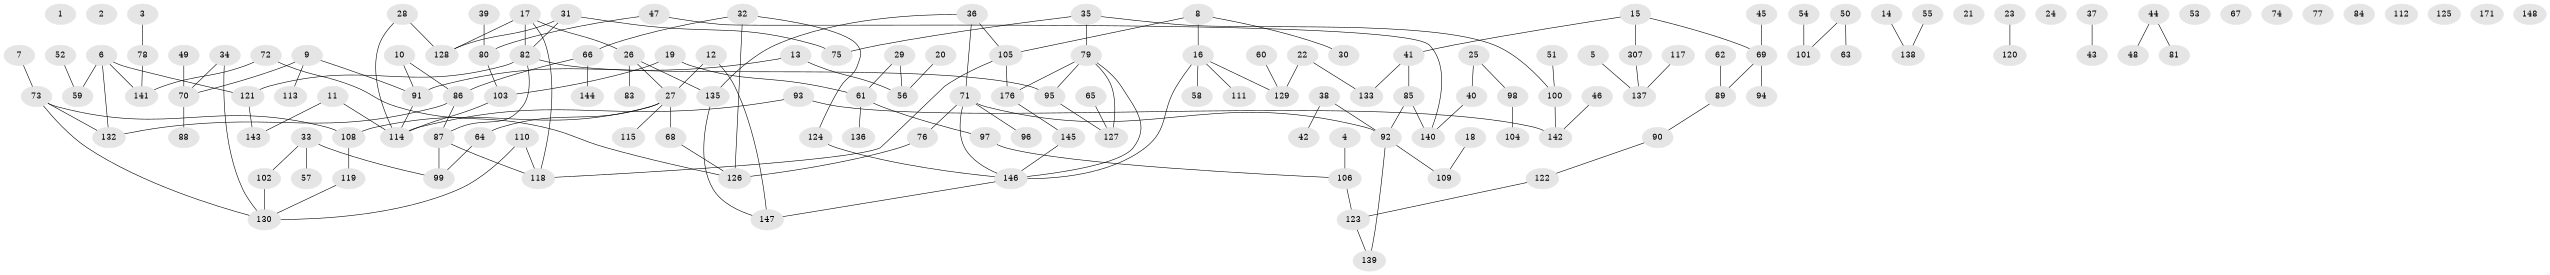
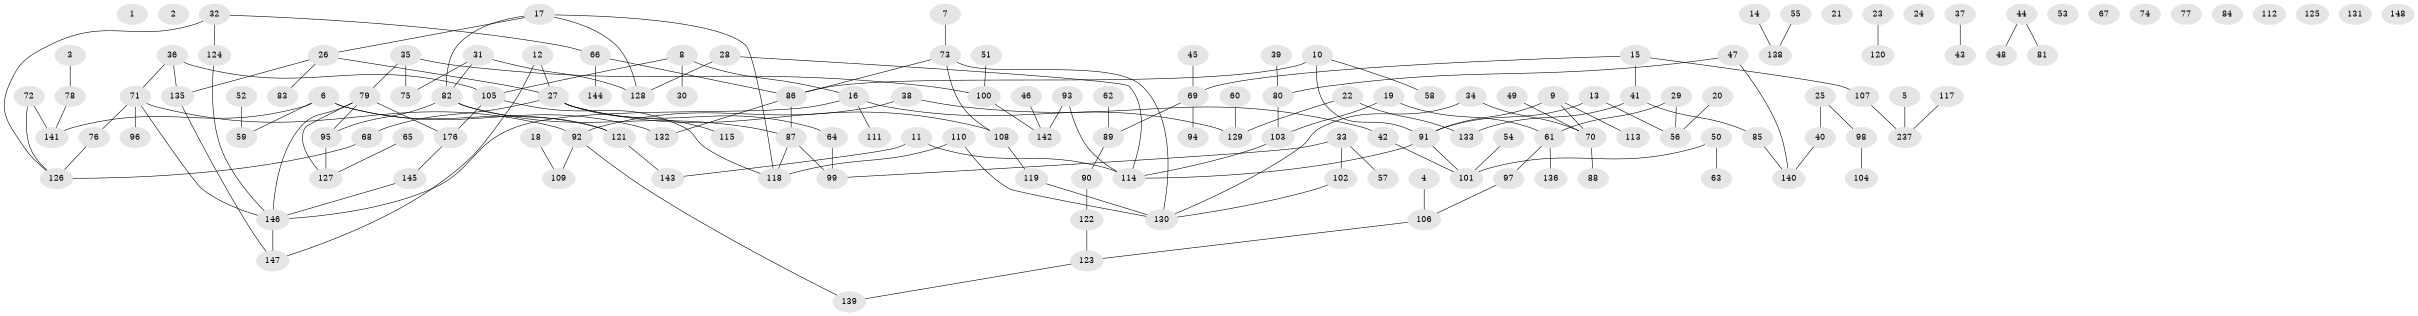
  graph {
    node [color=gray90 style=filled]
    1
    2
    3
    78
    141
    4
    106
    92
    109
    139
    5
-   137
+   137 [label=237]
    6
    59
    121
    132
    143
    7
    73
    108
    130
    8
    16
    30
    105
    111
    129
    146
    118
    n30 [label=176]
    9
    70
    91
    113
    88
    114
    101
    10
    58
    86
    87
    11
    12
    27
    147
    115
    64
    68
    13
    56
    14
    138
    15
    41
    69
-   107 [label=307]
+   107
    133
    85
    89
    94
    17
    26
    82
    128
    83
    135
    95
    18
    19
    61
    103
    97
    136
    20
    21
    22
    23
    120
    24
    25
    40
    98
    140
    104
    99
    126
    119
    28
    29
    31
    75
    32
    66
    124
    144
    33
    57
    102
    34
    35
    79
    100
    127
    142
    36
    71
    76
    96
    37
    43
    38
    42
    39
    80
    44
    48
    81
    45
    46
    47
    49
    50
    63
    51
    52
    53
    54
    55
    60
    62
    90
    65
    67
    72
    74
    77
    145
    84
    122
    123
    93
    110
    112
    117
    125
-   131 [label=171]
+   131
    148
    3 -- 78
    78 -- 141
    4 -- 106
    106 -- 123
    92 -- 109
    92 -- 139
    5 -- 137
    6 -- 141
    6 -- 59
    6 -- 121
    6 -- 132
    121 -- 143
    7 -- 73
-   73 -- 132
+   73 -- 86
    73 -- 108
    73 -- 130
    108 -- 119
    8 -- 16
    8 -- 30
    8 -- 105
    16 -- 111
    16 -- 129
    16 -- 146
    105 -- 118
    105 -- n30
    146 -- 147
    n30 -- 145
    9 -- 70
    9 -- 91
    9 -- 113
    70 -- 88
    91 -- 114
+   91 -- 101
    10 -- 91
-   16 -- 58
+   10 -- 58
    10 -- 86
    86 -- 132
    86 -- 87
    87 -- 118
    87 -- 99
    11 -- 143
    11 -- 114
    12 -- 27
    12 -- 147
    27 -- 108
    27 -- 115
    27 -- 64
    27 -- 68
    64 -- 99
    68 -- 126
    13 -- 91
    13 -- 56
    14 -- 138
    15 -- 41
    15 -- 69
    15 -- 107
    41 -- 133
    41 -- 85
    69 -- 89
    69 -- 94
    107 -- 137
-   85 -- 92
    85 -- 140
    89 -- 90
    17 -- 118
    17 -- 26
    17 -- 82
    17 -- 128
    26 -- 27
    26 -- 83
    26 -- 135
    82 -- 121
    82 -- 87
    82 -- 95
    135 -- 147
    95 -- 127
    18 -- 109
    19 -- 61
    19 -- 103
    61 -- 97
    61 -- 136
    103 -- 114
    97 -- 106
    20 -- 56
    22 -- 129
    22 -- 133
    23 -- 120
    25 -- 40
    25 -- 98
    40 -- 140
    98 -- 104
    119 -- 130
    28 -- 114
    28 -- 128
    29 -- 56
    29 -- 61
    31 -- 82
    31 -- 128
    31 -- 75
    32 -- 126
    32 -- 66
    32 -- 124
    66 -- 86
    66 -- 144
    124 -- 146
    33 -- 99
    33 -- 57
    33 -- 102
    102 -- 130
    34 -- 130
    34 -- 70
    35 -- 75
    35 -- 79
    35 -- 100
    79 -- 146
    79 -- n30
    79 -- 95
    79 -- 127
    100 -- 142
    36 -- 105
    36 -- 135
    36 -- 71
    71 -- 92
    71 -- 146
    71 -- 76
    71 -- 96
    76 -- 126
    37 -- 43
    38 -- 92
    38 -- 42
+   42 -- 101
    39 -- 80
    80 -- 103
    44 -- 48
    44 -- 81
    45 -- 69
    46 -- 142
    47 -- 140
    47 -- 80
    49 -- 70
    50 -- 101
    50 -- 63
    51 -- 100
    52 -- 59
    54 -- 101
    55 -- 138
    60 -- 129
    62 -- 89
    90 -- 122
    65 -- 127
    72 -- 141
    72 -- 126
    145 -- 146
    122 -- 123
    123 -- 139
    93 -- 114
    93 -- 142
    110 -- 130
    110 -- 118
    117 -- 137
  }
